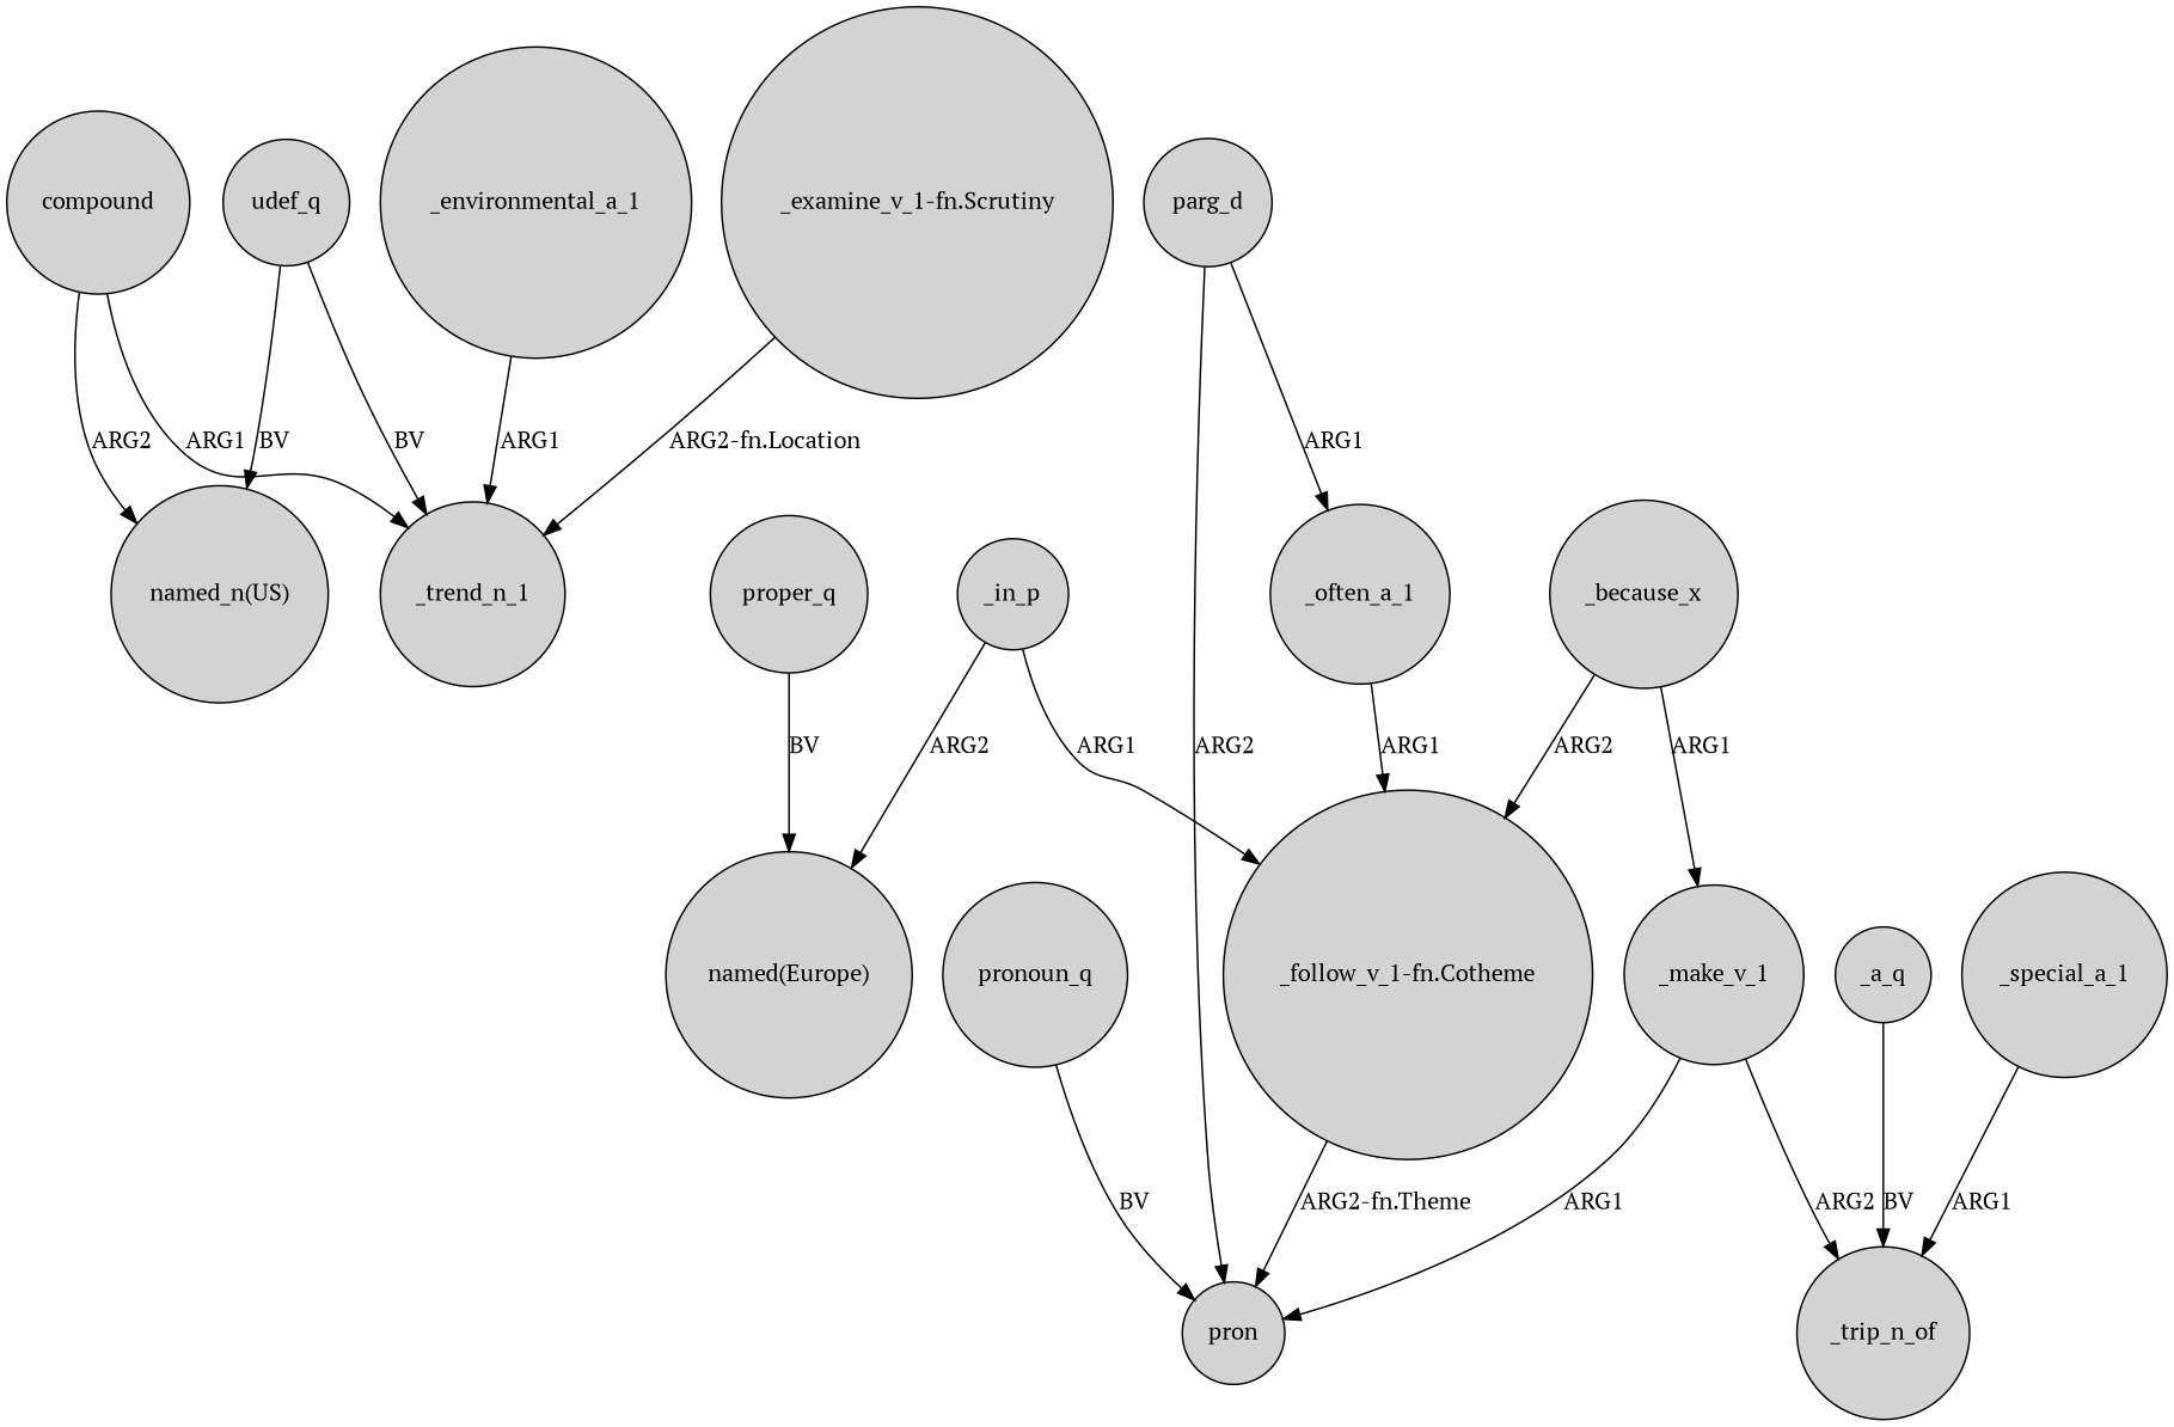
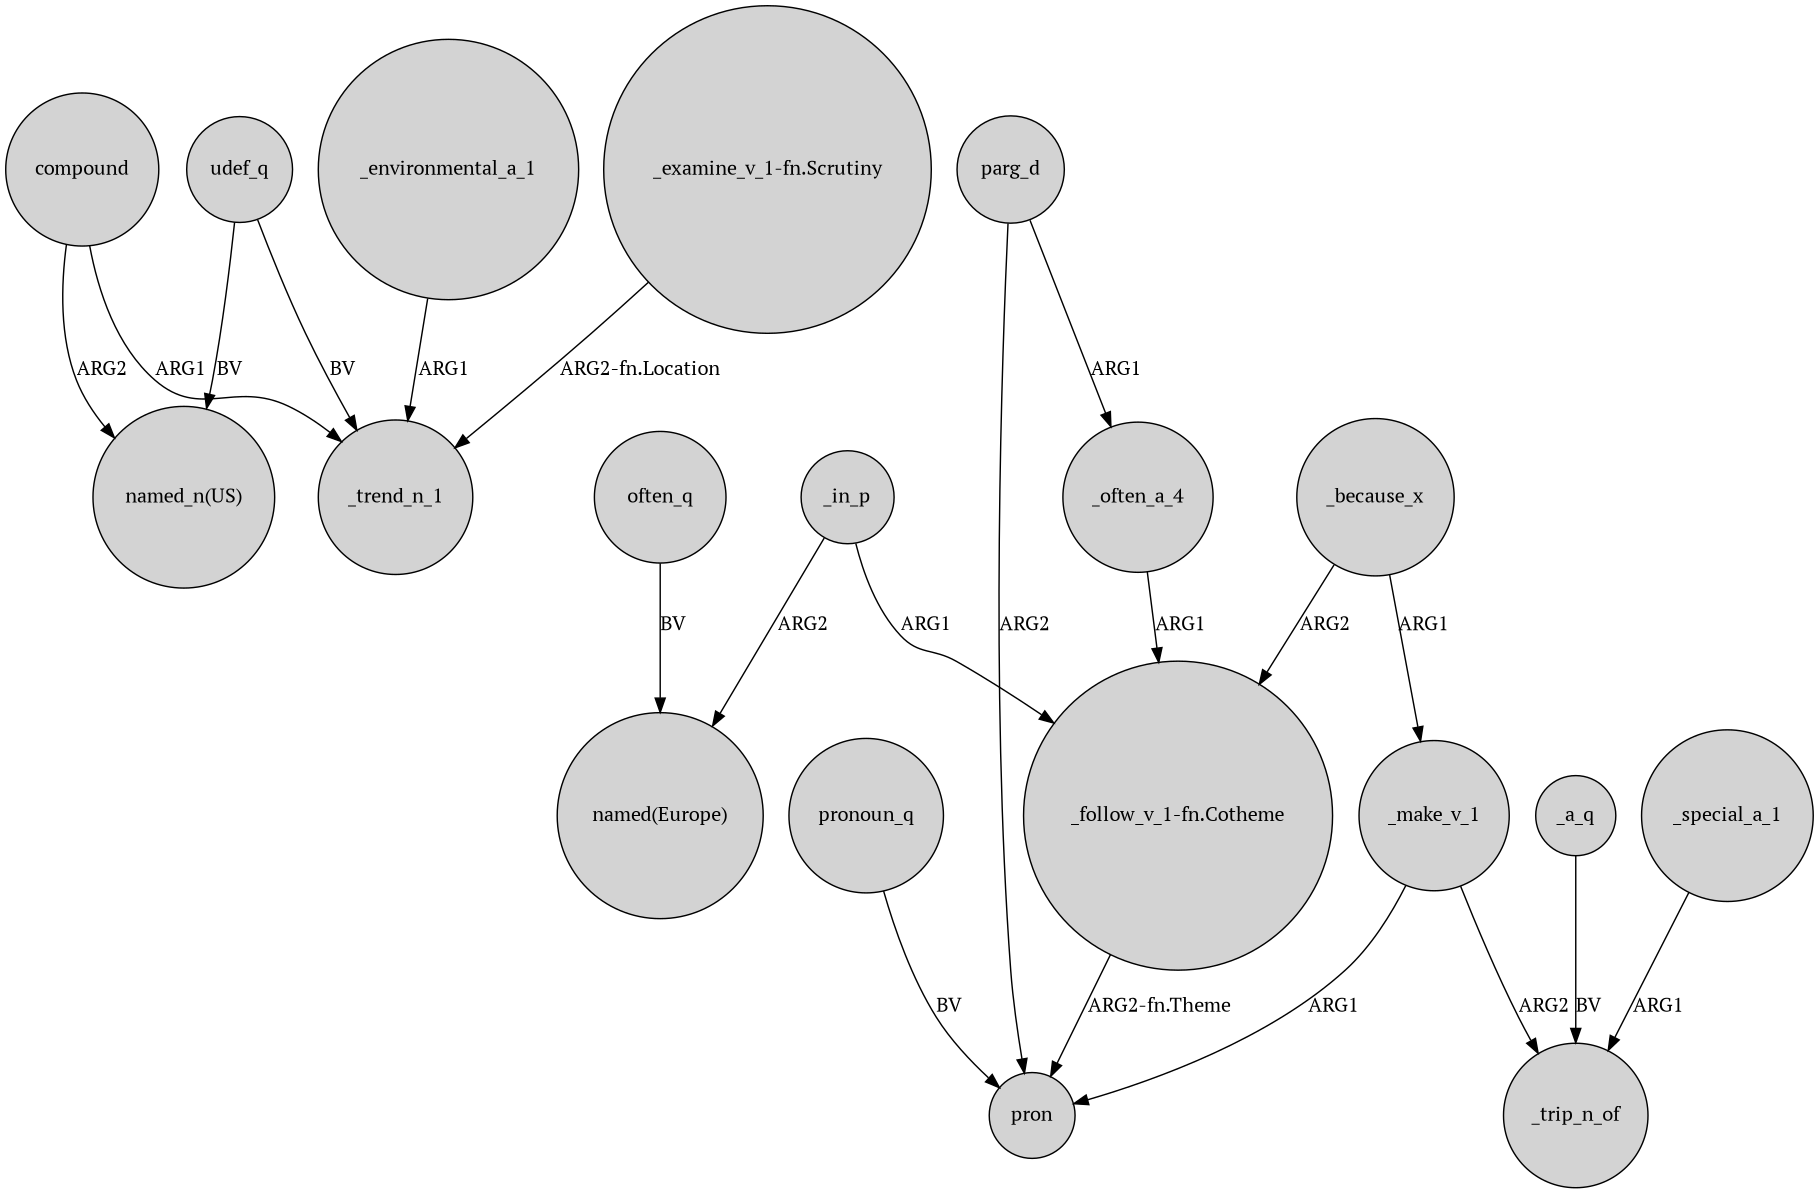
  digraph {
    fontname="PT Serif"
    node [fontname="PT Serif" shape=circle style=filled]
    edge [fontname="PT Serif"]
    udef_q
    "named_n(US)"
    _trend_n_1
    "_examine_v_1-fn.Scrutiny"
    _in_p
    "named(Europe)"
    "_follow_v_1-fn.Cotheme"
    pron
    compound
-   _often_a_1
+   _often_a_1 [label=_often_a_4]
    parg_d
    pronoun_q
    _environmental_a_1
    _make_v_1
    _trip_n_of
-   proper_q
+   proper_q [label=often_q]
    _because_x
    _a_q
    _special_a_1
    udef_q -> "named_n(US)" [label=BV]
    udef_q -> _trend_n_1 [label=BV]
    "_examine_v_1-fn.Scrutiny" -> _trend_n_1 [label="ARG2-fn.Location"]
    _in_p -> "named(Europe)" [label=ARG2]
    _in_p -> "_follow_v_1-fn.Cotheme" [label=ARG1]
    "_follow_v_1-fn.Cotheme" -> pron [label="ARG2-fn.Theme"]
    compound -> "named_n(US)" [label=ARG2]
    compound -> _trend_n_1 [label=ARG1]
    _often_a_1 -> "_follow_v_1-fn.Cotheme" [label=ARG1]
    parg_d -> pron [label=ARG2]
    parg_d -> _often_a_1 [label=ARG1]
    pronoun_q -> pron [label=BV]
    _environmental_a_1 -> _trend_n_1 [label=ARG1]
    _make_v_1 -> pron [label=ARG1]
    _make_v_1 -> _trip_n_of [label=ARG2]
    proper_q -> "named(Europe)" [label=BV]
    _because_x -> "_follow_v_1-fn.Cotheme" [label=ARG2]
    _because_x -> _make_v_1 [label=ARG1]
    _a_q -> _trip_n_of [label=BV]
    _special_a_1 -> _trip_n_of [label=ARG1]
  }
